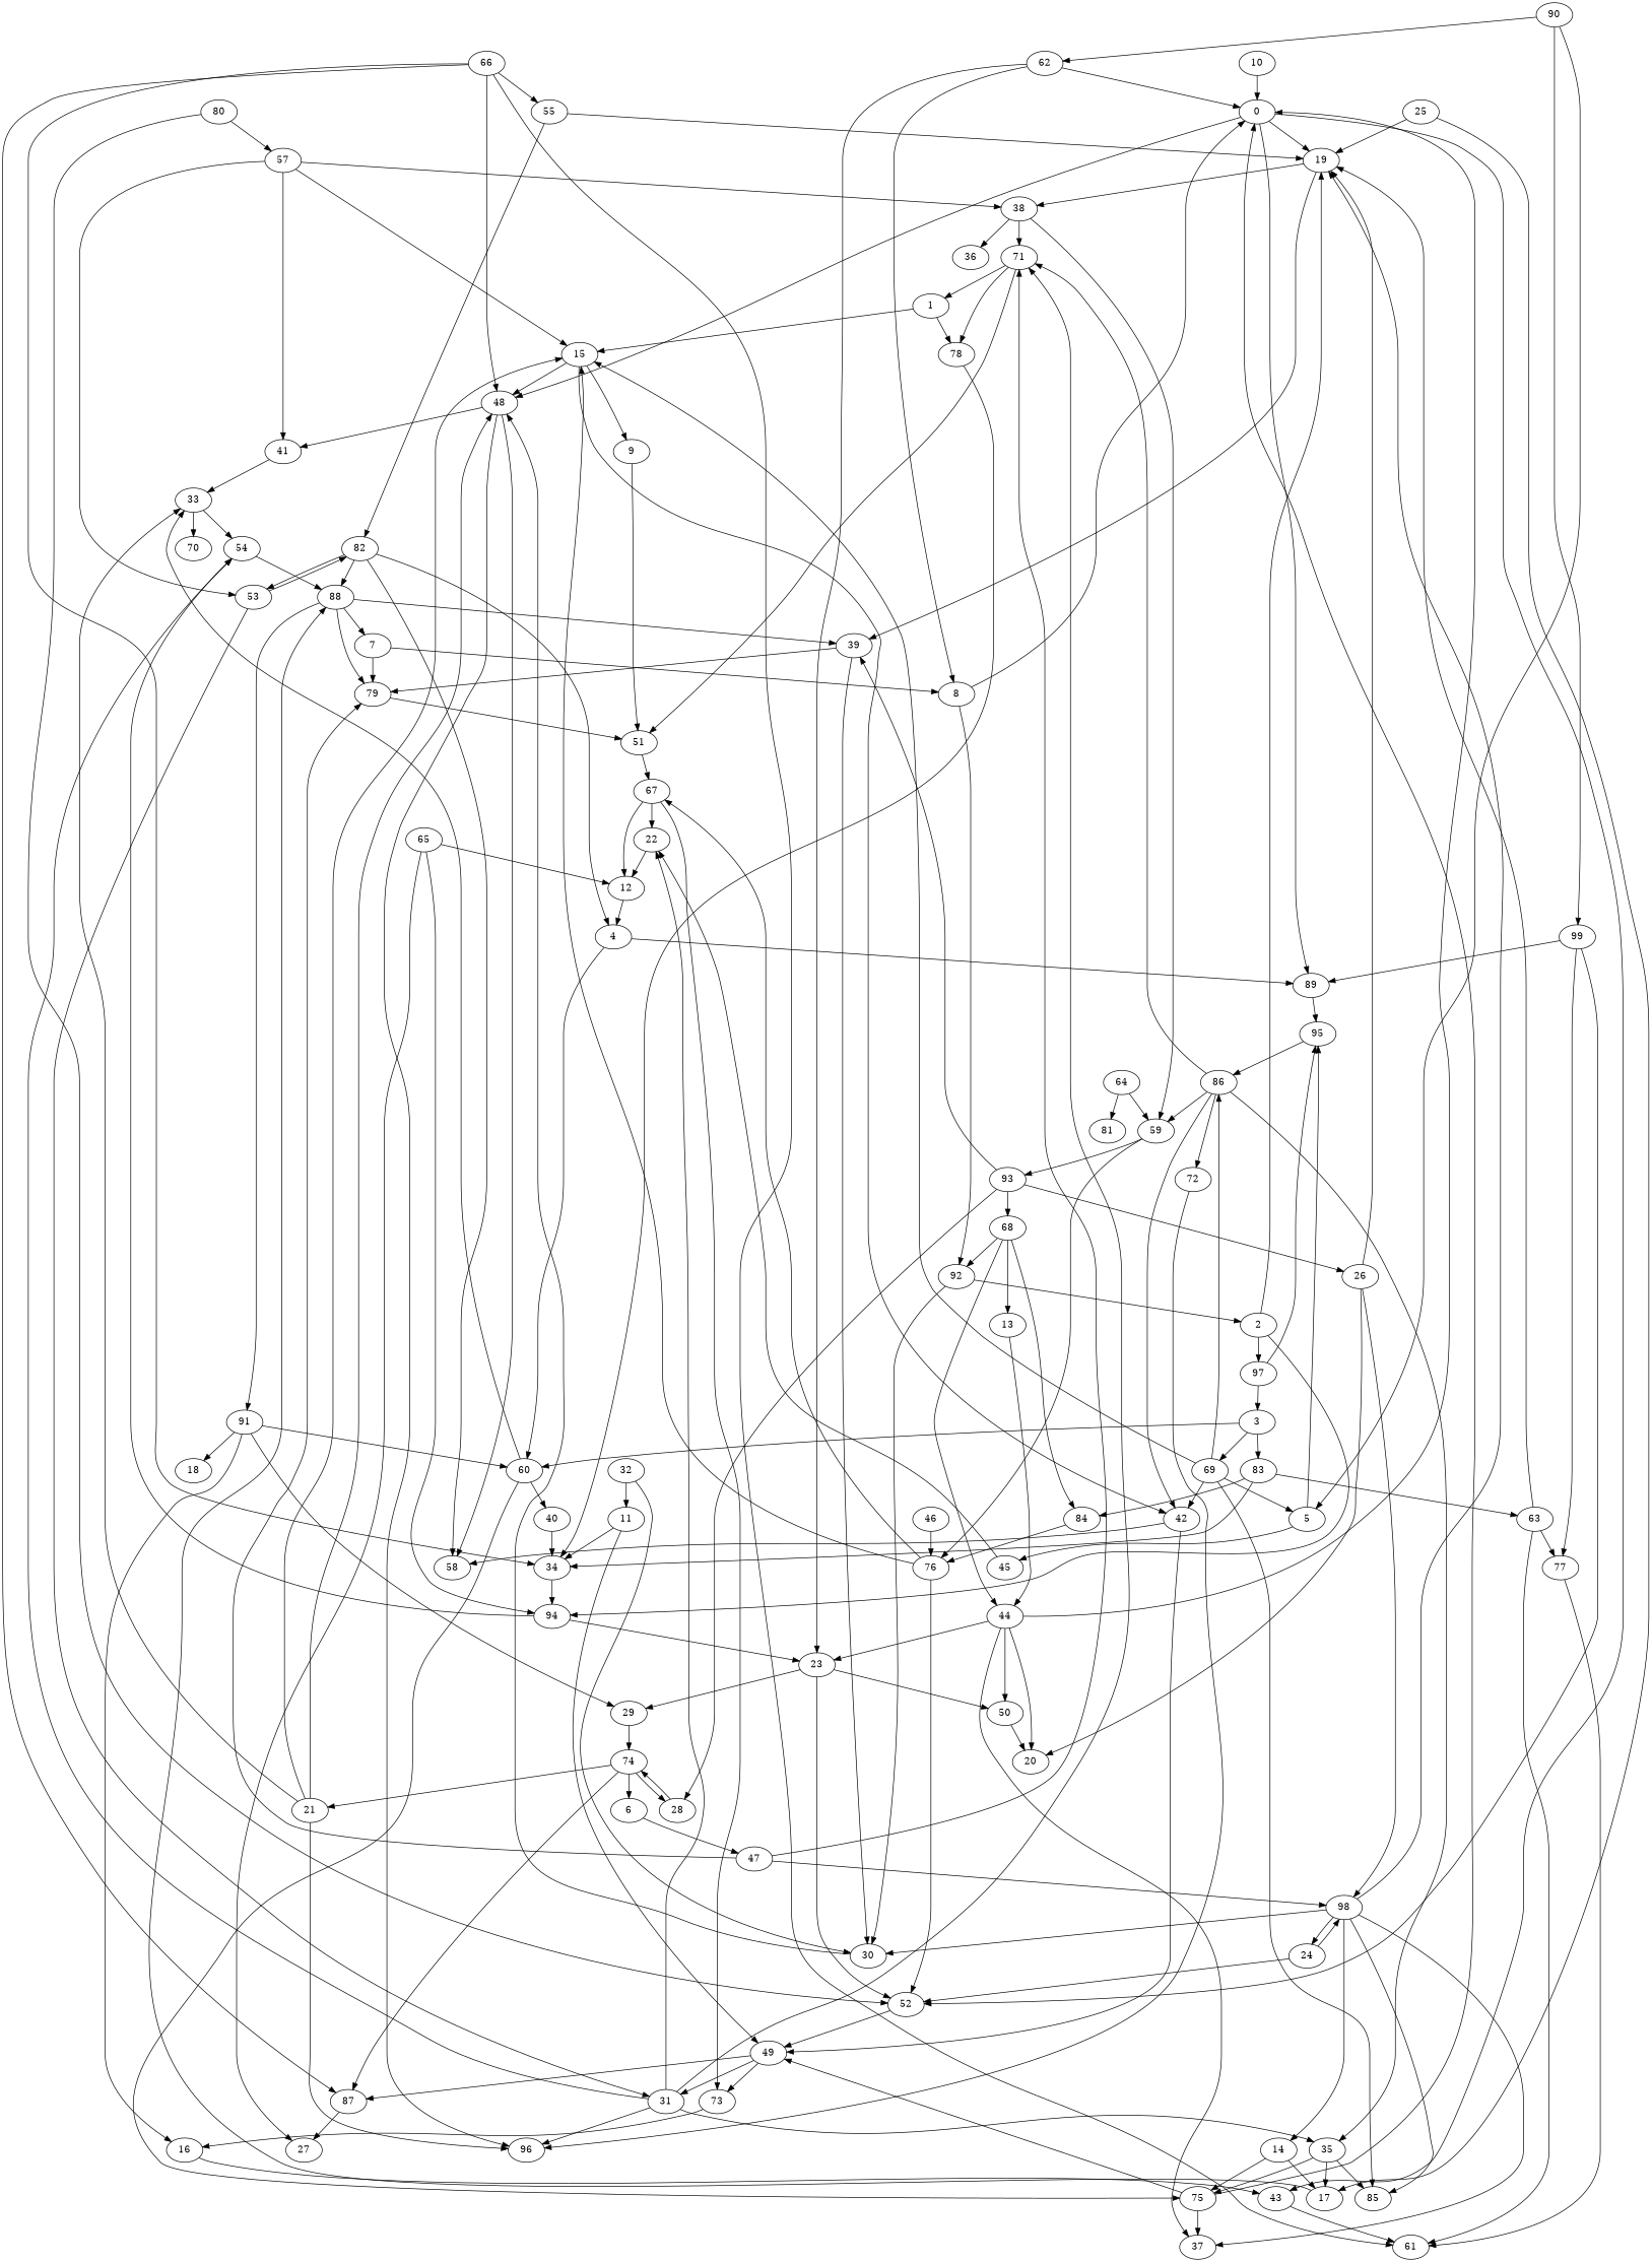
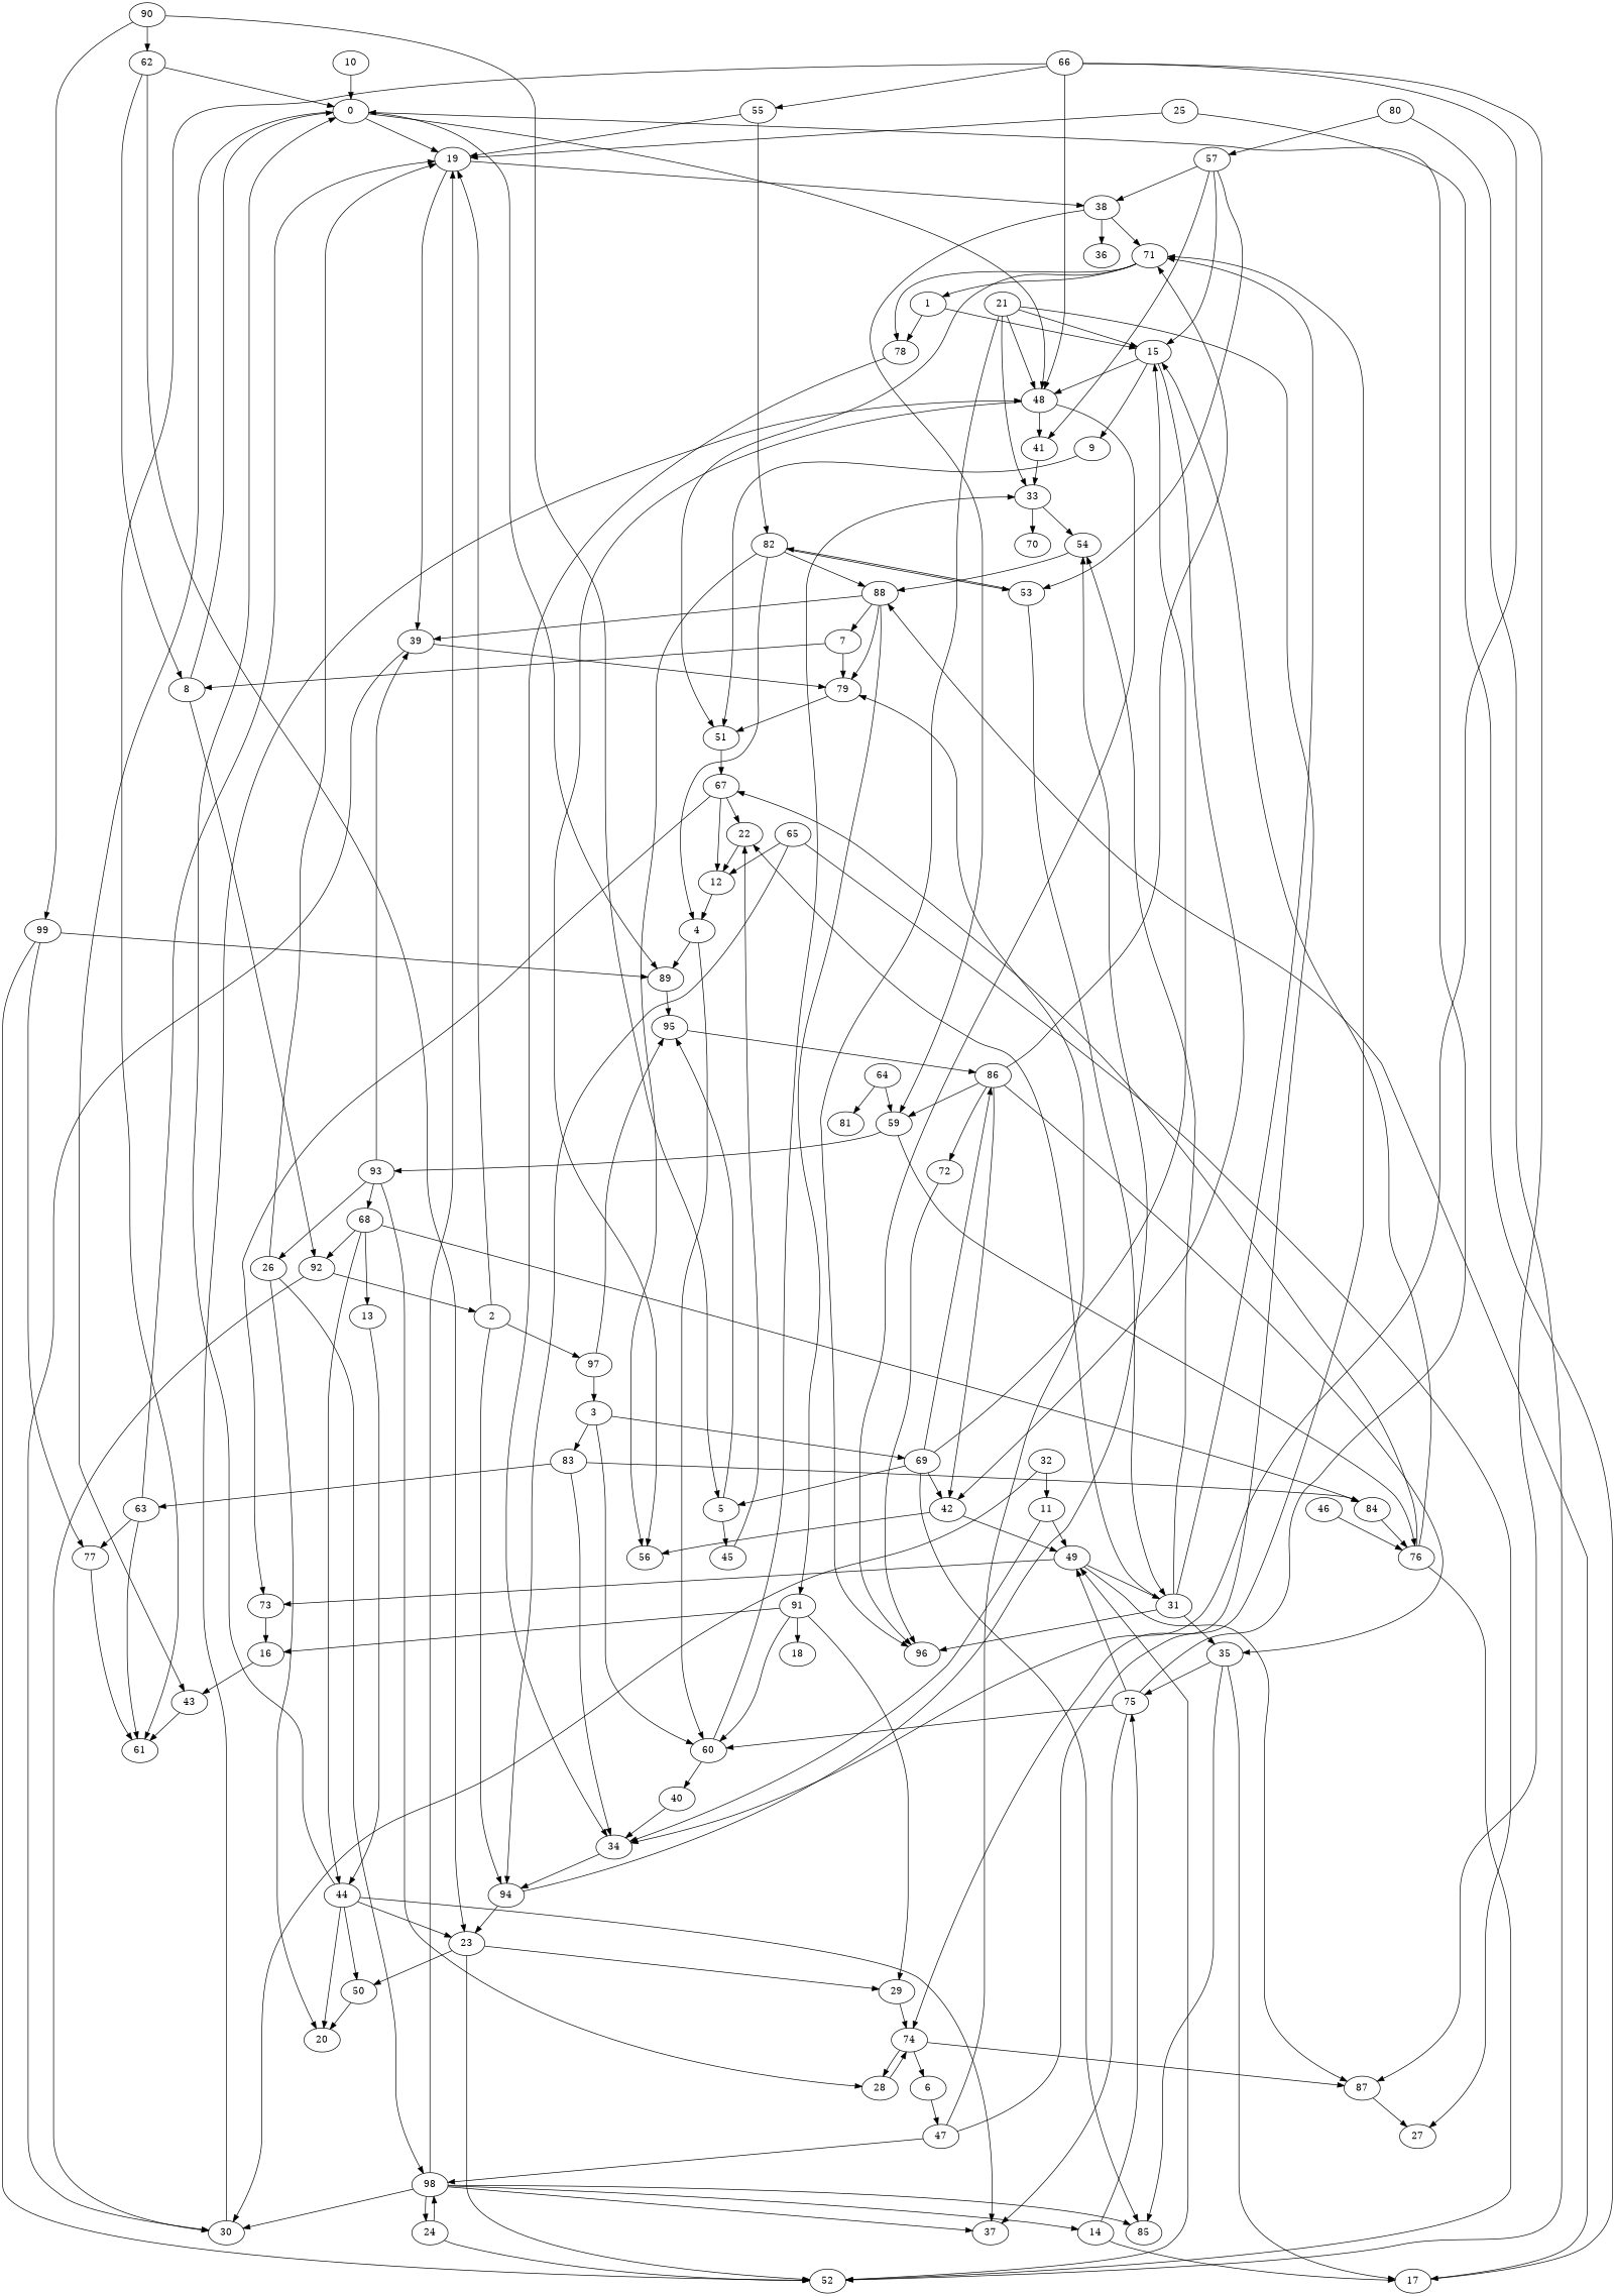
  strict digraph {
    edge [weight=1]
    0
    19
    43
    48
    89
    38
    39
    61
    96
    41
-   58
+   58 [label=56]
    95
    1
    15
    78
    9
    42
    55
    82
    2
    94
    97
    23
    54
    3
    60
    69
    83
    75
    33
    40
    5
    85
    86
    34
    63
    84
    4
    45
    22
    6
    47
    79
    98
    71
    7
    8
    92
    51
    30
    67
    10
    11
    49
    31
    73
    87
    12
    13
    44
    20
    50
    37
    14
    17
    88
    16
    91
    36
    59
    52
    21
    70
    29
    74
    24
    25
    26
    28
    35
    32
    76
    93
    46
    27
    53
    57
    62
    77
    64
    81
    65
    66
    68
    72
    80
    18
    90
    99
    0 -> 19
    0 -> 43
    0 -> 48
    0 -> 89
    19 -> 38
    19 -> 39
    43 -> 61
    48 -> 96
    48 -> 41
    48 -> 58
    89 -> 95
    38 -> 71
    38 -> 36
    38 -> 59
    39 -> 79
    39 -> 30
    41 -> 33
    95 -> 86
    1 -> 15
    1 -> 78
    15 -> 48
    15 -> 9
    15 -> 42
    78 -> 34
    9 -> 51
    42 -> 58
    42 -> 49
    55 -> 19
    55 -> 82
    82 -> 58
    82 -> 4
    82 -> 88
    82 -> 53
    2 -> 19
    2 -> 94
    2 -> 97
    94 -> 23
    94 -> 54
    97 -> 95
    97 -> 3
    23 -> 50
    23 -> 52
    23 -> 29
    54 -> 88
    3 -> 60
    3 -> 69
    3 -> 83
-   60 -> 75
+   75 -> 60
    60 -> 33
    60 -> 40
    69 -> 15
    69 -> 42
    69 -> 5
    69 -> 85
    69 -> 86
    83 -> 34
    83 -> 63
    83 -> 84
    75 -> 0
    75 -> 49
    75 -> 37
    33 -> 54
    33 -> 70
    40 -> 34
    5 -> 95
    5 -> 45
    86 -> 42
    86 -> 71
    86 -> 59
    86 -> 35
    86 -> 72
    34 -> 94
    63 -> 19
    63 -> 61
    63 -> 77
    84 -> 76
    4 -> 89
    4 -> 60
    45 -> 22
    22 -> 12
    6 -> 47
    47 -> 79
    47 -> 98
    47 -> 71
    79 -> 51
    98 -> 19
    98 -> 85
    98 -> 30
    98 -> 37
    98 -> 14
    98 -> 24
    71 -> 1
    71 -> 78
    71 -> 51
    7 -> 79
    7 -> 8
    8 -> 0
    8 -> 92
    92 -> 2
    92 -> 30
    51 -> 67
    30 -> 48
    67 -> 22
    67 -> 73
    67 -> 12
    10 -> 0
    11 -> 34
    11 -> 49
    49 -> 31
    49 -> 73
    49 -> 87
    31 -> 96
    31 -> 54
    31 -> 22
    31 -> 71
    31 -> 35
    73 -> 16
    87 -> 27
    12 -> 4
    13 -> 44
    44 -> 0
    44 -> 23
    44 -> 20
    44 -> 50
    44 -> 37
    50 -> 20
    14 -> 75
    14 -> 17
    17 -> 88
    88 -> 39
    88 -> 79
    88 -> 7
    88 -> 91
    16 -> 43
    91 -> 60
    91 -> 16
    91 -> 29
    91 -> 18
    59 -> 76
    59 -> 93
    52 -> 49
    21 -> 48
    21 -> 96
    21 -> 15
    21 -> 33
    29 -> 74
    74 -> 6
    74 -> 87
-   74 -> 21
+   21 -> 74
    74 -> 28
    24 -> 98
    24 -> 52
    25 -> 19
    25 -> 17
    26 -> 19
    26 -> 98
    26 -> 20
    28 -> 74
    35 -> 75
    35 -> 85
    35 -> 17
    32 -> 30
    32 -> 11
    76 -> 15
    76 -> 67
    76 -> 52
    93 -> 39
    93 -> 26
    93 -> 28
    93 -> 68
    46 -> 76
    53 -> 82
    53 -> 31
    57 -> 38
    57 -> 41
    57 -> 15
    57 -> 53
    62 -> 0
    62 -> 23
    62 -> 8
    77 -> 61
    64 -> 59
    64 -> 81
    65 -> 94
    65 -> 12
    65 -> 27
    66 -> 48
    66 -> 61
    66 -> 55
    66 -> 34
    66 -> 87
    68 -> 84
    68 -> 92
    68 -> 13
    68 -> 44
    72 -> 96
    80 -> 52
    80 -> 57
    90 -> 5
    90 -> 62
    90 -> 99
    99 -> 89
    99 -> 52
    99 -> 77
  }
